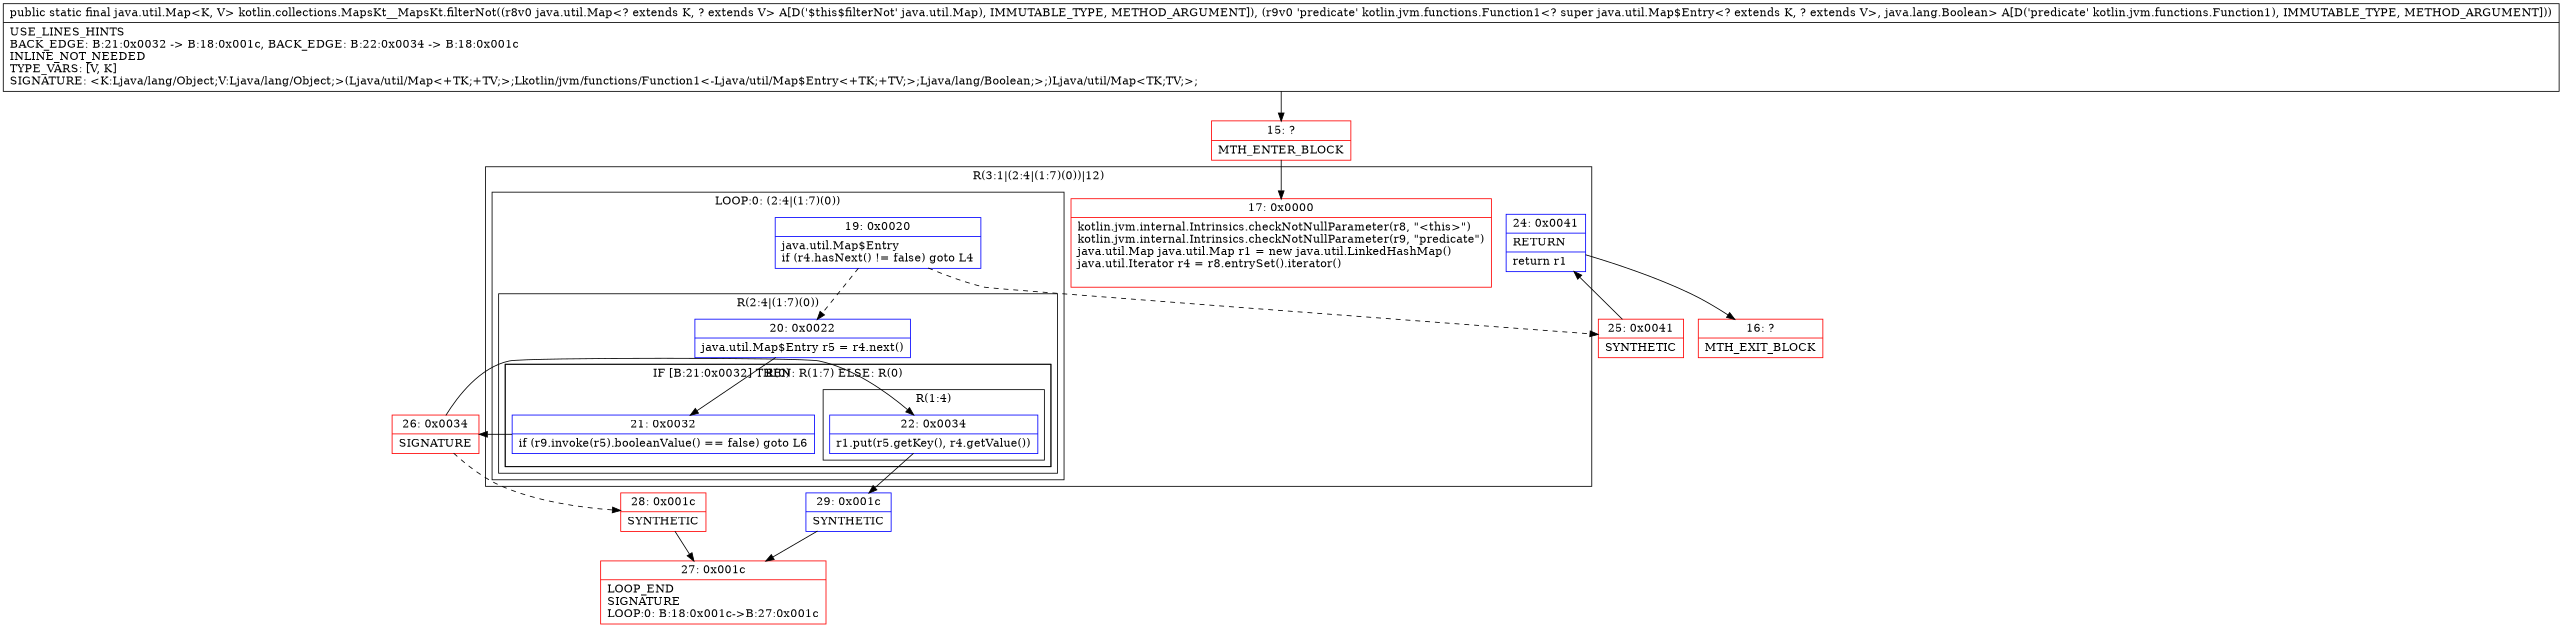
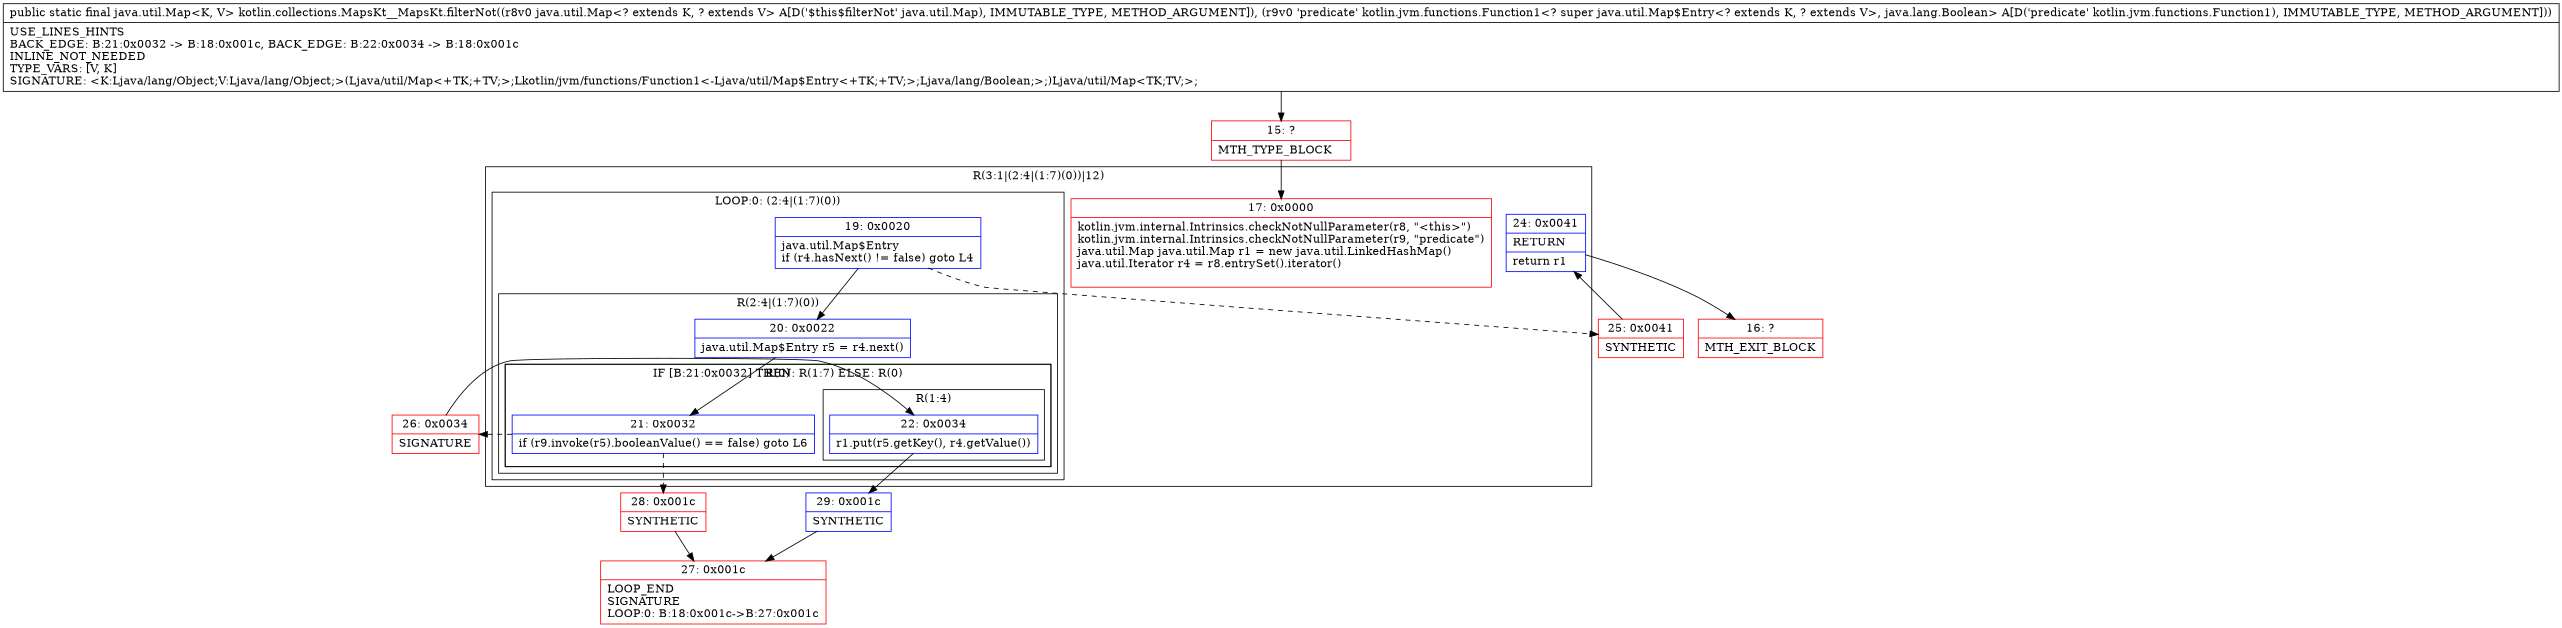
  digraph {
    node [color=red shape=record]
    n1 [color=blue label="{22\:\ 0x0034|r1.put(r5.getKey(), r4.getValue())\l}"]
    n2 [color=blue label="{21\:\ 0x0032|if (r9.invoke(r5).booleanValue() == false) goto L6\l}"]
    n3 [color=blue label="{20\:\ 0x0022|java.util.Map$Entry r5 = r4.next()\l}"]
    n4 [color=blue label="{19\:\ 0x0020|java.util.Map$Entry \lif (r4.hasNext() != false) goto L4\l}"]
    n5 [label="{17\:\ 0x0000|kotlin.jvm.internal.Intrinsics.checkNotNullParameter(r8, \"\<this\>\")\lkotlin.jvm.internal.Intrinsics.checkNotNullParameter(r9, \"predicate\")\ljava.util.Map java.util.Map r1 = new java.util.LinkedHashMap()\ljava.util.Iterator r4 = r8.entrySet().iterator()\l\l}"]
    n6 [color=blue label="{24\:\ 0x0041|RETURN\l|return r1\l}"]
    n7 [color=blue label="{29\:\ 0x001c|SYNTHETIC\l}"]
    n8 [label="{26\:\ 0x0034|SIGNATURE\l}"]
    n9 [label="{28\:\ 0x001c|SYNTHETIC\l}"]
    n10 [label="{25\:\ 0x0041|SYNTHETIC\l}"]
    n11 [label="{16\:\ ?|MTH_EXIT_BLOCK\l}"]
    n12 [label="{27\:\ 0x001c|LOOP_END\lSIGNATURE\lLOOP:0: B:18:0x001c\-\>B:27:0x001c\l}"]
-   n13 [label="{15\:\ ?|MTH_ENTER_BLOCK\l}"]
+   n13 [label="{15\:\ ?|MTH_TYPE_BLOCK\l}"]
    n14 [label="{public static final java.util.Map\<K, V\> kotlin.collections.MapsKt__MapsKt.filterNot((r8v0 java.util.Map\<? extends K, ? extends V\> A[D('$this$filterNot' java.util.Map), IMMUTABLE_TYPE, METHOD_ARGUMENT]), (r9v0 'predicate' kotlin.jvm.functions.Function1\<? super java.util.Map$Entry\<? extends K, ? extends V\>, java.lang.Boolean\> A[D('predicate' kotlin.jvm.functions.Function1), IMMUTABLE_TYPE, METHOD_ARGUMENT]))  | USE_LINES_HINTS\lBACK_EDGE: B:21:0x0032 \-\> B:18:0x001c, BACK_EDGE: B:22:0x0034 \-\> B:18:0x001c\lINLINE_NOT_NEEDED\lTYPE_VARS: [V, K]\lSIGNATURE: \<K:Ljava\/lang\/Object;V:Ljava\/lang\/Object;\>(Ljava\/util\/Map\<+TK;+TV;\>;Lkotlin\/jvm\/functions\/Function1\<\-Ljava\/util\/Map$Entry\<+TK;+TV;\>;Ljava\/lang\/Boolean;\>;)Ljava\/util\/Map\<TK;TV;\>;\l}" color=""]
    subgraph cluster_1 {
      label="R(3:1|(2:4|(1:7)(0))|12)"
      n5
      n6
      subgraph cluster_2 {
        label="LOOP:0: (2:4|(1:7)(0))"
        n4
        subgraph cluster_3 {
          label="R(2:4|(1:7)(0))"
          n3
          subgraph cluster_4 {
            label="IF [B:21:0x0032] THEN: R(1:7) ELSE: R(0)"
            n2
            subgraph cluster_5 {
              label="R(1:4)"
              n1
            }
            subgraph cluster_6 {
              label="R(0)"
            }
          }
        }
      }
    }
    n1 -> n7
-   n2 -> n8
-   n8 -> n9 [style=dashed]
+   n2 -> n8 [style=dashed]
+   n2 -> n9 [style=dashed]
    n3 -> n2
-   n4 -> n3 [style=dashed]
+   n4 -> n3
    n4 -> n10 [style=dashed]
    n6 -> n11
    n7 -> n12
    n8 -> n1
    n9 -> n12
    n10 -> n6
    n13 -> n5
    n14 -> n13
  }
